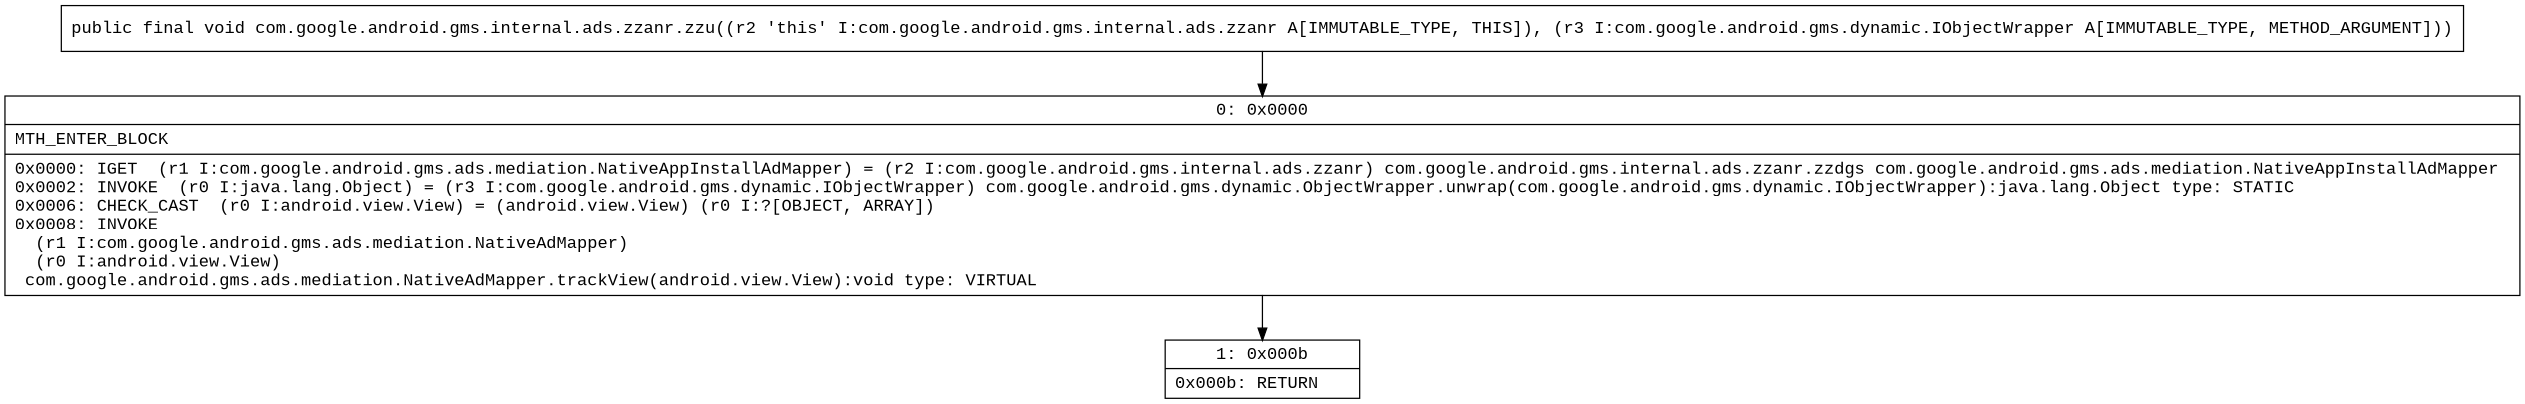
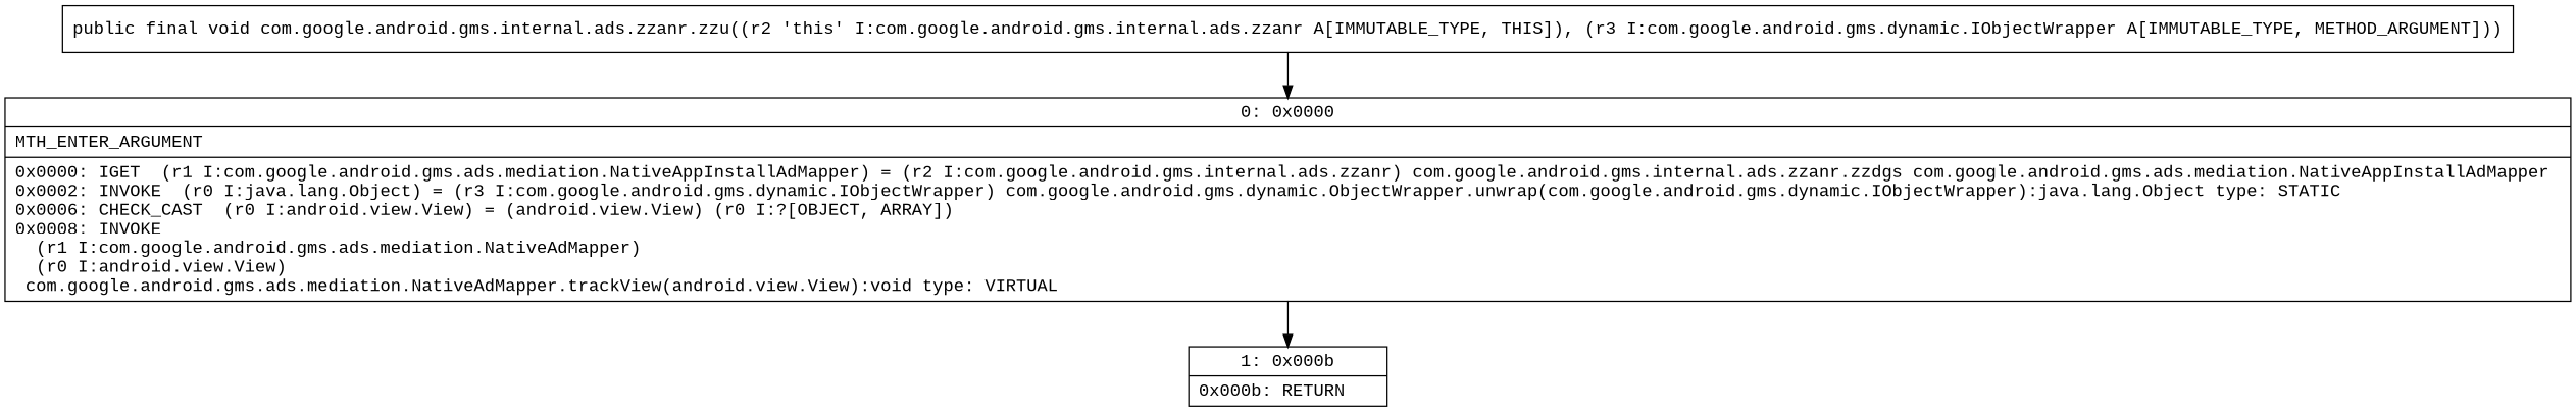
  digraph {
    fontname="Liberation Mono"
    node [shape=record fontname="Liberation Mono"]
    edge [fontname="Liberation Mono"]
-   n1 [label="{0\:\ 0x0000|MTH_ENTER_BLOCK\l|0x0000: IGET  (r1 I:com.google.android.gms.ads.mediation.NativeAppInstallAdMapper) = (r2 I:com.google.android.gms.internal.ads.zzanr) com.google.android.gms.internal.ads.zzanr.zzdgs com.google.android.gms.ads.mediation.NativeAppInstallAdMapper \l0x0002: INVOKE  (r0 I:java.lang.Object) = (r3 I:com.google.android.gms.dynamic.IObjectWrapper) com.google.android.gms.dynamic.ObjectWrapper.unwrap(com.google.android.gms.dynamic.IObjectWrapper):java.lang.Object type: STATIC \l0x0006: CHECK_CAST  (r0 I:android.view.View) = (android.view.View) (r0 I:?[OBJECT, ARRAY]) \l0x0008: INVOKE  \l  (r1 I:com.google.android.gms.ads.mediation.NativeAdMapper)\l  (r0 I:android.view.View)\l com.google.android.gms.ads.mediation.NativeAdMapper.trackView(android.view.View):void type: VIRTUAL \l}"]
+   n1 [label="{0\:\ 0x0000|MTH_ENTER_ARGUMENT\l|0x0000: IGET  (r1 I:com.google.android.gms.ads.mediation.NativeAppInstallAdMapper) = (r2 I:com.google.android.gms.internal.ads.zzanr) com.google.android.gms.internal.ads.zzanr.zzdgs com.google.android.gms.ads.mediation.NativeAppInstallAdMapper \l0x0002: INVOKE  (r0 I:java.lang.Object) = (r3 I:com.google.android.gms.dynamic.IObjectWrapper) com.google.android.gms.dynamic.ObjectWrapper.unwrap(com.google.android.gms.dynamic.IObjectWrapper):java.lang.Object type: STATIC \l0x0006: CHECK_CAST  (r0 I:android.view.View) = (android.view.View) (r0 I:?[OBJECT, ARRAY]) \l0x0008: INVOKE  \l  (r1 I:com.google.android.gms.ads.mediation.NativeAdMapper)\l  (r0 I:android.view.View)\l com.google.android.gms.ads.mediation.NativeAdMapper.trackView(android.view.View):void type: VIRTUAL \l}"]
    n2 [label="{1\:\ 0x000b|0x000b: RETURN   \l}"]
    n3 [label="{public final void com.google.android.gms.internal.ads.zzanr.zzu((r2 'this' I:com.google.android.gms.internal.ads.zzanr A[IMMUTABLE_TYPE, THIS]), (r3 I:com.google.android.gms.dynamic.IObjectWrapper A[IMMUTABLE_TYPE, METHOD_ARGUMENT])) }"]
    n1 -> n2
    n3 -> n1
  }
